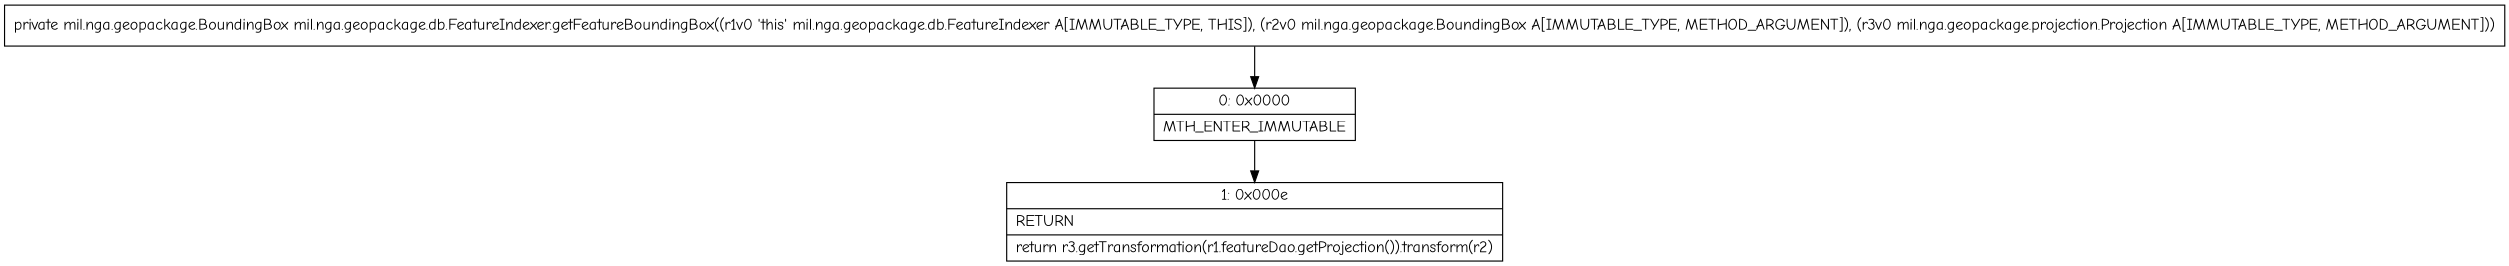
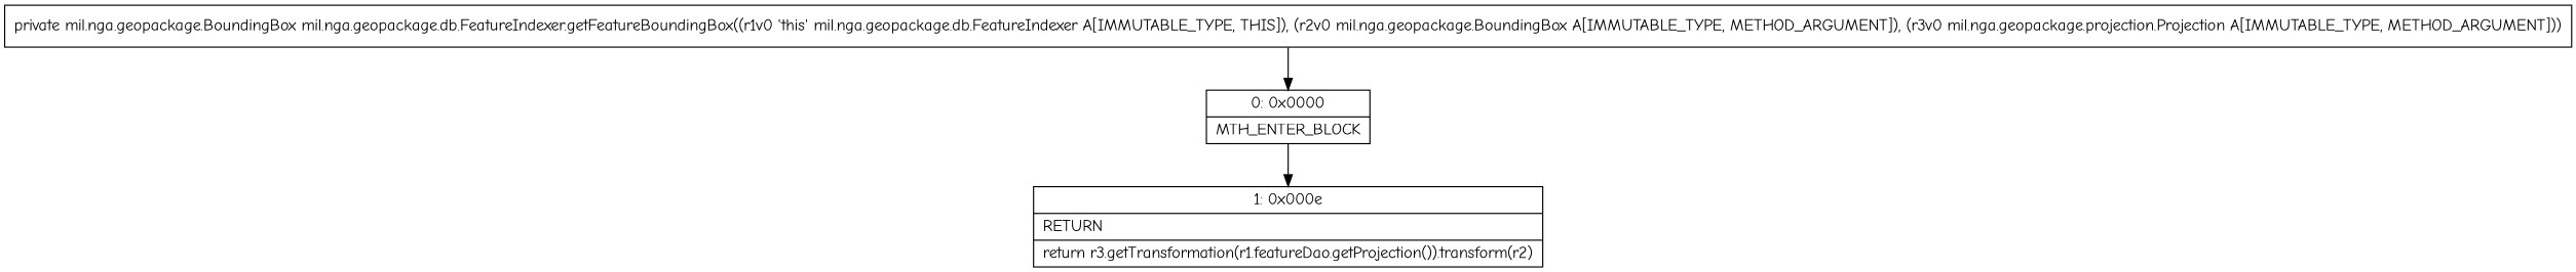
  digraph {
    fontname="Comic Neue"
    node [shape=record fontname="Comic Neue"]
    edge [fontname="Comic Neue"]
-   n1 [label="{0\:\ 0x0000|MTH_ENTER_IMMUTABLE\l}"]
+   n1 [label="{0\:\ 0x0000|MTH_ENTER_BLOCK\l}"]
    n2 [label="{1\:\ 0x000e|RETURN\l|return r3.getTransformation(r1.featureDao.getProjection()).transform(r2)\l}"]
    n3 [label="{private mil.nga.geopackage.BoundingBox mil.nga.geopackage.db.FeatureIndexer.getFeatureBoundingBox((r1v0 'this' mil.nga.geopackage.db.FeatureIndexer A[IMMUTABLE_TYPE, THIS]), (r2v0 mil.nga.geopackage.BoundingBox A[IMMUTABLE_TYPE, METHOD_ARGUMENT]), (r3v0 mil.nga.geopackage.projection.Projection A[IMMUTABLE_TYPE, METHOD_ARGUMENT])) }"]
    n1 -> n2
    n3 -> n1
  }
